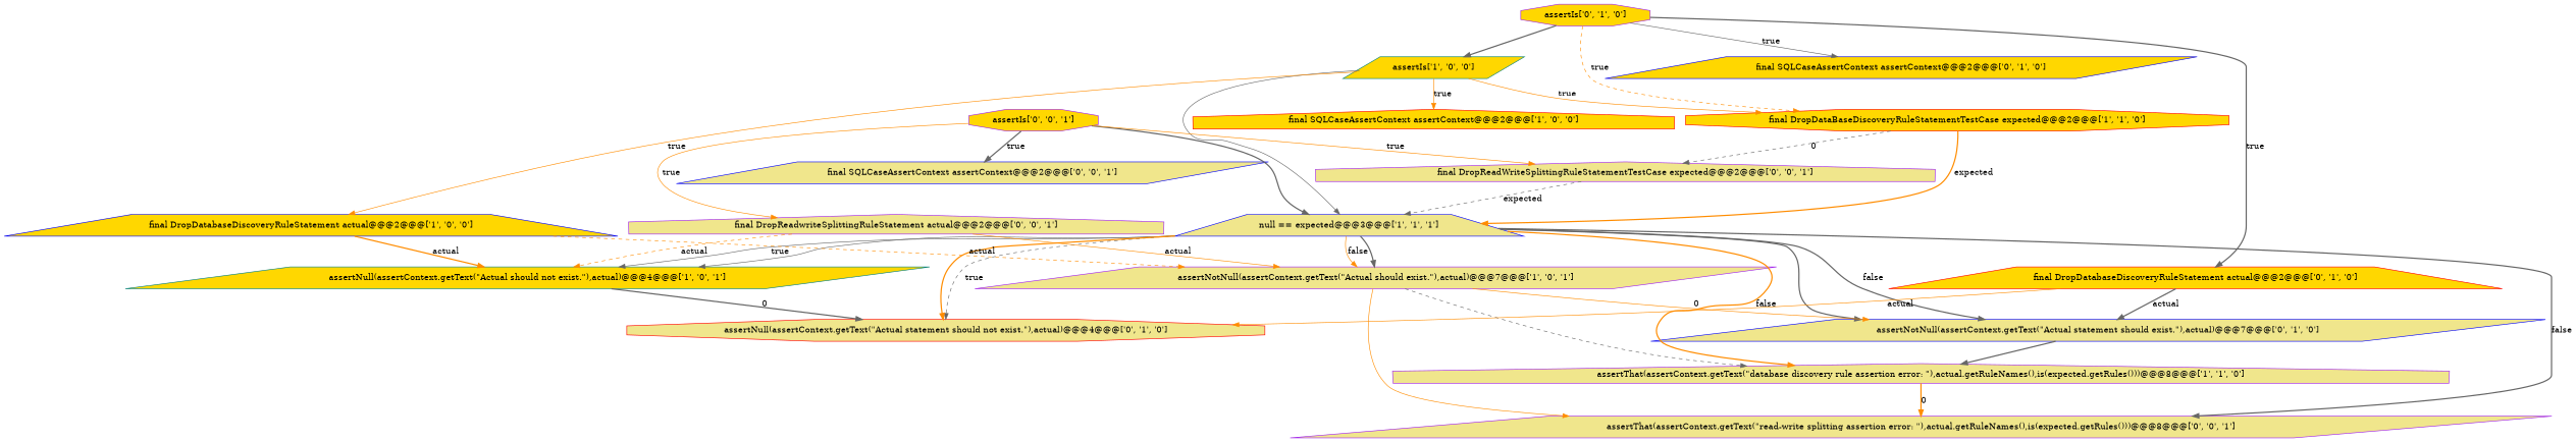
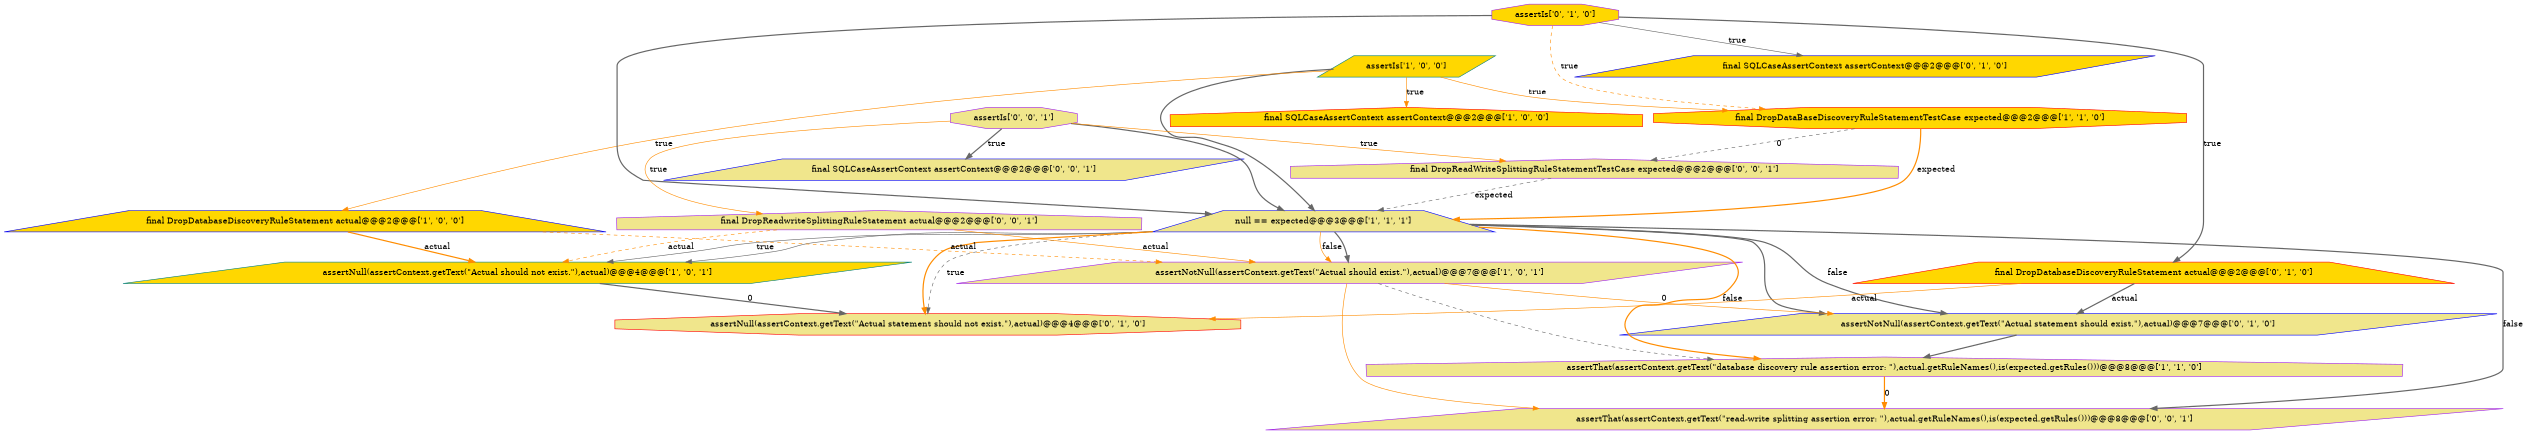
  digraph {
    node [color=purple fillcolor=khaki shape=parallelogram style=filled]
    edge [color=gray40 style=bold]
    n1 [color=blue label="null == expected@@@3@@@['1', '1', '1']" shape=trapezium]
    n2 [label="assertNotNull(assertContext.getText(\"Actual should exist.\"),actual)@@@7@@@['1', '0', '1']"]
    n3 [color=teal fillcolor=gold label="assertNull(assertContext.getText(\"Actual should not exist.\"),actual)@@@4@@@['1', '0', '1']"]
    n4 [color=blue label="assertNotNull(assertContext.getText(\"Actual statement should exist.\"),actual)@@@7@@@['0', '1', '0']"]
    n5 [label="assertThat(assertContext.getText(\"read-write splitting assertion error: \"),actual.getRuleNames(),is(expected.getRules()))@@@8@@@['0', '0', '1']"]
    n6 [label="assertThat(assertContext.getText(\"database discovery rule assertion error: \"),actual.getRuleNames(),is(expected.getRules()))@@@8@@@['1', '1', '0']" shape=house]
    n7 [color=red label="assertNull(assertContext.getText(\"Actual statement should not exist.\"),actual)@@@4@@@['0', '1', '0']" shape=octagon]
    n8 [label="final DropReadwriteSplittingRuleStatement actual@@@2@@@['0', '0', '1']" shape=house]
    n9 [color=teal fillcolor=gold label="assertIs['1', '0', '0']"]
    n10 [color=red fillcolor=gold label="final DropDataBaseDiscoveryRuleStatementTestCase expected@@@2@@@['1', '1', '0']" shape=octagon]
    n11 [color=red fillcolor=gold label="final SQLCaseAssertContext assertContext@@@2@@@['1', '0', '0']" shape=house]
    n12 [color=blue fillcolor=gold label="final DropDatabaseDiscoveryRuleStatement actual@@@2@@@['1', '0', '0']" shape=trapezium]
    n13 [label="final DropReadWriteSplittingRuleStatementTestCase expected@@@2@@@['0', '0', '1']" shape=house]
    n14 [fillcolor=gold label="assertIs['0', '1', '0']" shape=octagon]
    n15 [color=blue fillcolor=gold label="final SQLCaseAssertContext assertContext@@@2@@@['0', '1', '0']"]
    n16 [color=red fillcolor=gold label="final DropDatabaseDiscoveryRuleStatement actual@@@2@@@['0', '1', '0']" shape=trapezium]
    n17 [color=blue label="final SQLCaseAssertContext assertContext@@@2@@@['0', '0', '1']"]
-   n18 [fillcolor=gold label="assertIs['0', '0', '1']" shape=octagon]
+   n18 [label="assertIs['0', '0', '1']" shape=octagon]
    n1 -> n2 [color=darkorange label=false style=solid]
    n1 -> n2
    n1 -> n3 [label=true style=solid]
    n1 -> n3 [style=solid]
    n1 -> n4
    n1 -> n4 [label=false]
    n1 -> n5 [label=false]
    n1 -> n6 [color=darkorange label=false]
    n1 -> n7 [label=true style=dashed]
    n1 -> n7 [color=darkorange]
    n2 -> n4 [color=darkorange label=0 style=solid]
    n2 -> n5 [color=darkorange style=solid]
    n2 -> n6 [style=dashed]
    n3 -> n7 [label=0]
    n4 -> n6
    n6 -> n5 [color=darkorange label=0]
    n8 -> n2 [color=darkorange label=actual style=solid]
    n8 -> n3 [color=darkorange label=actual style=dashed]
-   n9 -> n1 [style=solid]
+   n9 -> n1
    n9 -> n10 [color=darkorange label=true style=solid]
    n9 -> n11 [color=darkorange label=true style=solid]
    n9 -> n12 [color=darkorange label=true style=solid]
    n10 -> n1 [color=darkorange label=expected]
    n10 -> n13 [label=0 style=dashed]
    n12 -> n2 [color=darkorange label=actual style=dashed]
    n12 -> n3 [color=darkorange label=actual]
    n13 -> n1 [label=expected style=dashed]
-   n14 -> n9
+   n14 -> n1
    n14 -> n10 [color=darkorange label=true style=dashed]
    n14 -> n15 [label=true style=solid]
    n14 -> n16 [label=true]
    n16 -> n4 [label=actual]
    n16 -> n7 [color=darkorange label=actual style=solid]
    n18 -> n1
    n18 -> n8 [color=darkorange label=true style=solid]
    n18 -> n13 [color=darkorange label=true style=solid]
    n18 -> n17 [label=true]
  }
